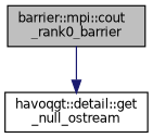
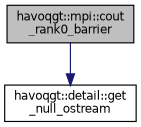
  digraph {
    rankdir=TB
    node [color=black fontname=Helvetica fontsize=10 shape=record style=filled]
-   n1 [fillcolor=grey75 fontcolor=black height=0.2 label="barrier::mpi::cout\l_rank0_barrier" width=0.4]
+   n1 [fillcolor=grey75 fontcolor=black height=0.2 label="havoqgt::mpi::cout\l_rank0_barrier" width=0.4]
    n2 [fillcolor=white height=0.2 label="havoqgt::detail::get\l_null_ostream" width=0.4]
    n1 -> n2 [color=midnightblue fontname=Helvetica fontsize=10 labelfontname=Helvetica labelfontsize=10 style=solid]
  }
